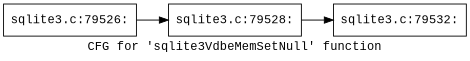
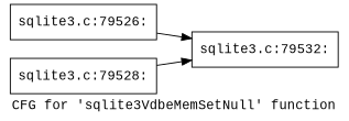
  digraph {
    fontname="Liberation Mono"
    label="CFG for 'sqlite3VdbeMemSetNull' function"
    rankdir=LR
    node [fontname="Liberation Mono" shape=record]
    edge [fontname="Liberation Mono"]
    n1 [label="{sqlite3.c:79526:}"]
    n2 [label="{sqlite3.c:79528:}"]
    n3 [label="{sqlite3.c:79532:}"]
-   n1 -> n2
+   n1 -> n3
    n2 -> n3
  }
